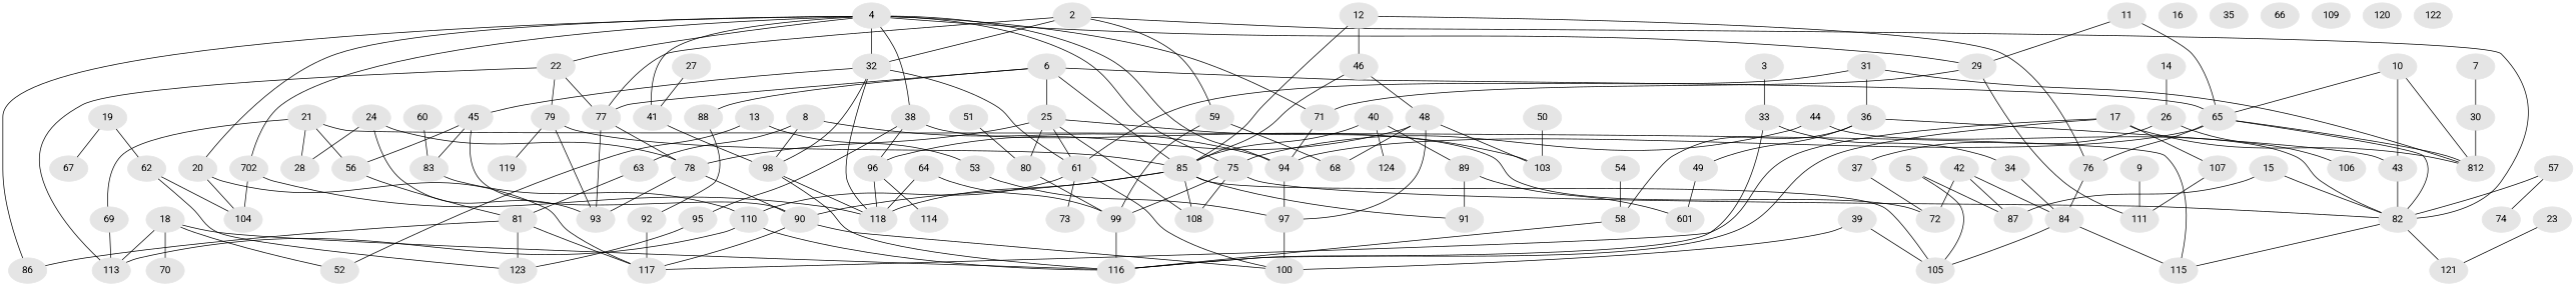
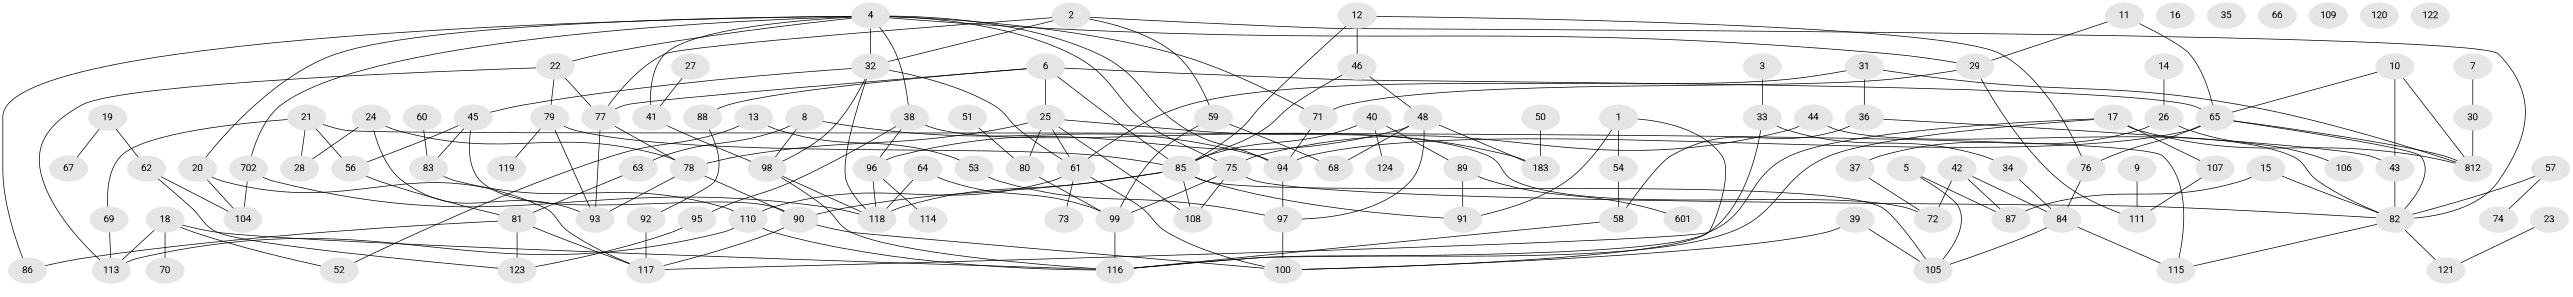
  graph {
    fontname=Roboto
    node [color=gray90 fontname=Roboto style=filled]
    edge [fontname=Roboto]
+   1
    54
    91
    100
    58
    2
    32
    59
    77
    82
    98
    61
    45
    118
    68
    99
    78
    93
    115
    121
    3
    33
    116
    34
    4
    20
    22
    29
    38
    41
    71
    75
    86
    94
    n35 [label=702]
    117
    104
    113
    79
    111
    72
    95
    96
    108
    97
    5
    87
    105
    6
    25
    65
    85
    88
    80
-   103
+   103 [label=183]
    39
    n57 [label=812]
    76
    90
    92
    7
    30
    8
    63
    81
    9
    10
    43
    11
    12
    46
    48
    84
    13
    52
    53
    14
    26
    37
    106
    15
    16
    17
    107
    18
    70
    19
    62
    67
    123
    21
    28
    56
    69
    119
    23
    24
    73
    110
    27
    31
    36
-   49
    83
    35
    n106 [label=601]
    114
    40
    89
    124
    42
    44
    50
    51
    57
    74
    60
    64
    66
    109
    120
    122
+   1 -- 54
+   1 -- 91
+   1 -- 100
    54 -- 58
    58 -- 116
    2 -- 32
    2 -- 59
    2 -- 77
    2 -- 82
    32 -- 98
    32 -- 61
    32 -- 45
    32 -- 118
    59 -- 68
    59 -- 99
    77 -- 78
    77 -- 93
    82 -- 115
    82 -- 121
    98 -- 118
    98 -- 116
    61 -- 100
    61 -- 73
    61 -- 110
    45 -- 90
    45 -- 56
    45 -- 83
    99 -- 116
    78 -- 93
    78 -- 90
    3 -- 33
    33 -- 116
    33 -- 34
    34 -- 84
    4 -- 32
    4 -- 20
    4 -- 22
    4 -- 29
    4 -- 38
    4 -- 41
    4 -- 71
    4 -- 75
    4 -- 86
    4 -- 94
    4 -- n35
    20 -- 117
    20 -- 104
    22 -- 77
    22 -- 113
    22 -- 79
    29 -- 71
    29 -- 111
    38 -- 72
    38 -- 95
    38 -- 96
    41 -- 98
    71 -- 94
    75 -- 82
    75 -- 99
    75 -- 108
    94 -- 97
    n35 -- 118
    n35 -- 104
    79 -- 93
    79 -- 85
    79 -- 119
    95 -- 123
    96 -- 118
    96 -- 114
    97 -- 100
    5 -- 87
    5 -- 105
    6 -- 77
    6 -- 25
    6 -- 65
    6 -- 85
    6 -- 88
    25 -- 61
    25 -- 78
    25 -- 108
    25 -- 80
    25 -- 103
    65 -- 82
    65 -- 94
    65 -- n57
    65 -- 76
    85 -- 91
    85 -- 118
    85 -- 108
    85 -- 105
    85 -- 90
    88 -- 92
    80 -- 99
    39 -- 100
    39 -- 105
    76 -- 84
    90 -- 100
    90 -- 117
    92 -- 117
    7 -- 30
    30 -- n57
    8 -- 98
    8 -- 94
    8 -- 63
    63 -- 81
    81 -- 86
    81 -- 117
    81 -- 123
    9 -- 111
    10 -- 65
    10 -- n57
    10 -- 43
    43 -- 82
    11 -- 29
    11 -- 65
    12 -- 85
    12 -- 76
    12 -- 46
    46 -- 85
    46 -- 48
    48 -- 68
    48 -- 96
    48 -- 97
    48 -- 103
    84 -- 115
    84 -- 105
    13 -- 52
    13 -- 53
    53 -- 97
    14 -- 26
    26 -- 37
    26 -- 106
    37 -- 72
    15 -- 82
    15 -- 87
    17 -- 116
    17 -- 117
    17 -- n57
    17 -- 107
    107 -- 111
    18 -- 116
    18 -- 113
    18 -- 52
    18 -- 70
    19 -- 62
    19 -- 67
    62 -- 104
    62 -- 123
    21 -- 115
    21 -- 28
    21 -- 56
    21 -- 69
    56 -- 81
    69 -- 113
    23 -- 121
    24 -- 78
    24 -- 93
    24 -- 28
    110 -- 116
    110 -- 113
    27 -- 41
    31 -- 61
    31 -- n57
    31 -- 36
    36 -- 58
    36 -- 43
-   36 -- 49
-   49 -- n106
    83 -- 110
    40 -- 85
    40 -- 89
    40 -- 124
    89 -- 91
    89 -- n106
    42 -- 72
    42 -- 87
    42 -- 84
    44 -- 82
    44 -- 75
    50 -- 103
    51 -- 80
    57 -- 82
    57 -- 74
    60 -- 83
    64 -- 118
    64 -- 99
  }
